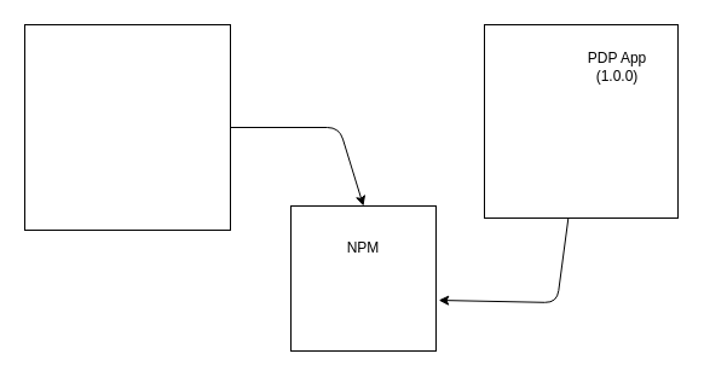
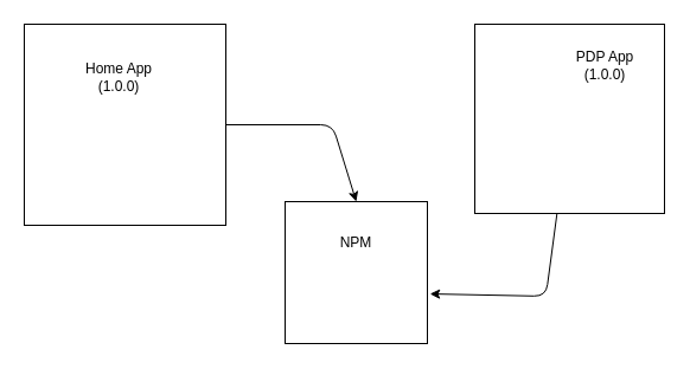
  <mxCell id="0" />
  <mxCell id="1" parent="0" />
  <mxCell id="2" style="edgeStyle=none;html=1;entryX=0.5;entryY=0;entryDx=0;entryDy=0;" edge="1" parent="1" source="3" target="8"><mxGeometry relative="1" as="geometry"><Array as="points"><mxPoint x="280" y="105" /></Array></mxGeometry></mxCell>
  <mxCell id="3" value="" style="whiteSpace=wrap;html=1;aspect=fixed;" vertex="1" parent="1"><mxGeometry x="20" y="20" width="170" height="170" as="geometry" /></mxCell>
+ <mxCell id="4" value="Home App (1.0.0)&lt;br&gt;" style="text;html=1;strokeColor=none;fillColor=none;align=center;verticalAlign=middle;whiteSpace=wrap;rounded=0;" vertex="1" parent="1"><mxGeometry x="70" y="50" width="60" height="30" as="geometry" /></mxCell>
  <mxCell id="5" style="edgeStyle=none;html=1;entryX=1.018;entryY=0.65;entryDx=0;entryDy=0;entryPerimeter=0;" edge="1" parent="1" source="6" target="8"><mxGeometry relative="1" as="geometry"><Array as="points"><mxPoint x="460" y="250" /></Array></mxGeometry></mxCell>
  <mxCell id="6" value="" style="whiteSpace=wrap;html=1;aspect=fixed;" vertex="1" parent="1"><mxGeometry x="400" y="20" width="160" height="160" as="geometry" /></mxCell>
  <mxCell id="7" value="PDP App (1.0.0)" style="text;html=1;strokeColor=none;fillColor=none;align=center;verticalAlign=middle;whiteSpace=wrap;rounded=0;" vertex="1" parent="1"><mxGeometry x="480" y="40" width="60" height="30" as="geometry" /></mxCell>
  <mxCell id="8" value="" style="whiteSpace=wrap;html=1;aspect=fixed;" vertex="1" parent="1"><mxGeometry x="240" y="170" width="120" height="120" as="geometry" /></mxCell>
  <mxCell id="9" value="NPM" style="text;html=1;strokeColor=none;fillColor=none;align=center;verticalAlign=middle;whiteSpace=wrap;rounded=0;" vertex="1" parent="1"><mxGeometry x="270" y="190" width="60" height="30" as="geometry" /></mxCell>
